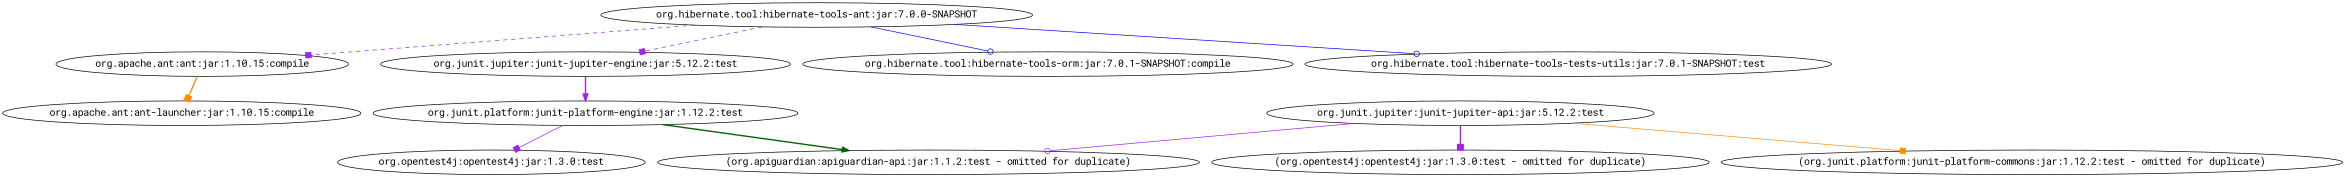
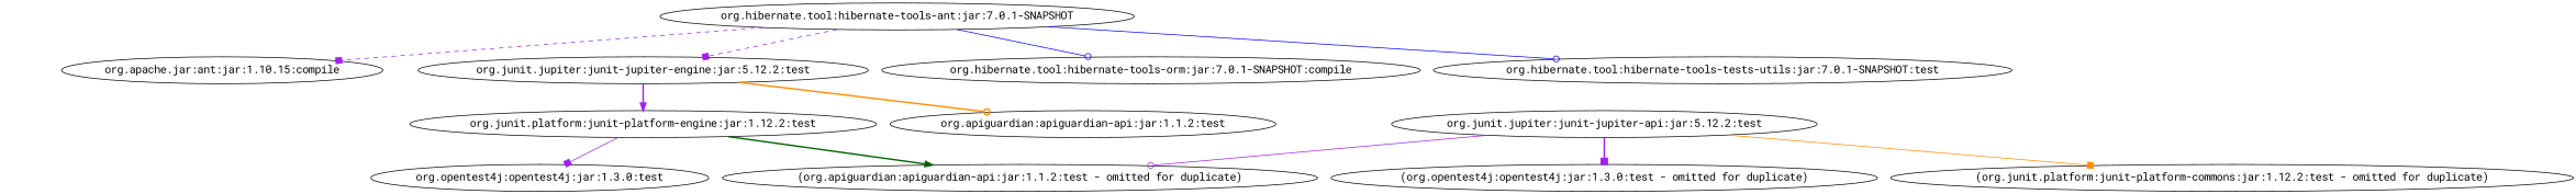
  digraph {
    fontname="Roboto Mono"
    node [fontname="Roboto Mono"]
    edge [arrowhead=box color=purple fontname="Roboto Mono" style=solid]
-   "org.hibernate.tool:hibernate-tools-ant:jar:7.0.1-SNAPSHOT" [label="org.hibernate.tool:hibernate-tools-ant:jar:7.0.0-SNAPSHOT"]
-   "org.apache.ant:ant:jar:1.10.15:compile"
+   "org.hibernate.tool:hibernate-tools-ant:jar:7.0.1-SNAPSHOT"
+   "org.apache.ant:ant:jar:1.10.15:compile" [label="org.apache.jar:ant:jar:1.10.15:compile"]
    "org.junit.jupiter:junit-jupiter-engine:jar:5.12.2:test"
    "org.hibernate.tool:hibernate-tools-orm:jar:7.0.1-SNAPSHOT:compile"
    "org.hibernate.tool:hibernate-tools-tests-utils:jar:7.0.1-SNAPSHOT:test"
-   "org.apache.ant:ant-launcher:jar:1.10.15:compile"
    "org.junit.platform:junit-platform-engine:jar:1.12.2:test"
+   "org.apiguardian:apiguardian-api:jar:1.1.2:test"
    "org.opentest4j:opentest4j:jar:1.3.0:test"
    "(org.apiguardian:apiguardian-api:jar:1.1.2:test - omitted for duplicate)"
    "org.junit.jupiter:junit-jupiter-api:jar:5.12.2:test"
    "(org.opentest4j:opentest4j:jar:1.3.0:test - omitted for duplicate)"
    "(org.junit.platform:junit-platform-commons:jar:1.12.2:test - omitted for duplicate)"
    "org.hibernate.tool:hibernate-tools-ant:jar:7.0.1-SNAPSHOT" -> "org.apache.ant:ant:jar:1.10.15:compile" [style=dashed]
    "org.hibernate.tool:hibernate-tools-ant:jar:7.0.1-SNAPSHOT" -> "org.junit.jupiter:junit-jupiter-engine:jar:5.12.2:test" [style=dashed]
    "org.hibernate.tool:hibernate-tools-ant:jar:7.0.1-SNAPSHOT" -> "org.hibernate.tool:hibernate-tools-orm:jar:7.0.1-SNAPSHOT:compile" [arrowhead=odot color=blue]
    "org.hibernate.tool:hibernate-tools-ant:jar:7.0.1-SNAPSHOT" -> "org.hibernate.tool:hibernate-tools-tests-utils:jar:7.0.1-SNAPSHOT:test" [arrowhead=odot color=blue]
-   "org.apache.ant:ant:jar:1.10.15:compile" -> "org.apache.ant:ant-launcher:jar:1.10.15:compile" [color=darkorange style=bold]
    "org.junit.jupiter:junit-jupiter-engine:jar:5.12.2:test" -> "org.junit.platform:junit-platform-engine:jar:1.12.2:test" [arrowhead=normal style=bold]
+   "org.junit.jupiter:junit-jupiter-engine:jar:5.12.2:test" -> "org.apiguardian:apiguardian-api:jar:1.1.2:test" [arrowhead=odot color=darkorange style=bold]
    "org.junit.platform:junit-platform-engine:jar:1.12.2:test" -> "org.opentest4j:opentest4j:jar:1.3.0:test"
    "org.junit.platform:junit-platform-engine:jar:1.12.2:test" -> "(org.apiguardian:apiguardian-api:jar:1.1.2:test - omitted for duplicate)" [arrowhead=normal color=darkgreen style=bold]
    "org.junit.jupiter:junit-jupiter-api:jar:5.12.2:test" -> "(org.apiguardian:apiguardian-api:jar:1.1.2:test - omitted for duplicate)" [arrowhead=odot]
    "org.junit.jupiter:junit-jupiter-api:jar:5.12.2:test" -> "(org.opentest4j:opentest4j:jar:1.3.0:test - omitted for duplicate)" [style=bold]
    "org.junit.jupiter:junit-jupiter-api:jar:5.12.2:test" -> "(org.junit.platform:junit-platform-commons:jar:1.12.2:test - omitted for duplicate)" [color=darkorange]
  }
